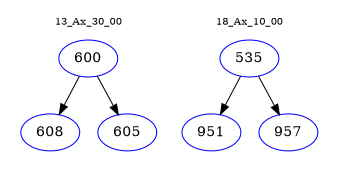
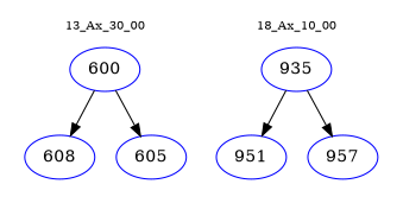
  digraph {
    node [color=blue]
    edge [color=black]
    n1 [label=600]
    n2 [label=608]
    n3 [label=605]
-   n4 [label=535]
+   n4 [label=935]
    n5 [label=951]
    n6 [label=957]
    subgraph cluster_1 {
      color=white
      fontsize=10
      label="13_Ax_30_00"
      n1
      n2
      n3
    }
    subgraph cluster_2 {
      color=white
      fontsize=10
      label="18_Ax_10_00"
      n4
      n5
      n6
    }
    n1 -> n2
    n1 -> n3
    n4 -> n5
    n4 -> n6
  }
